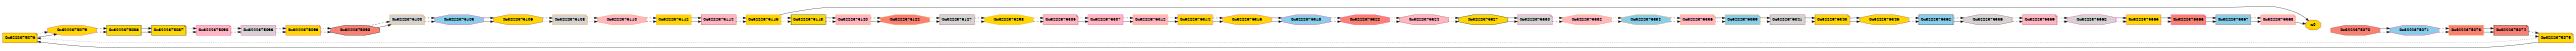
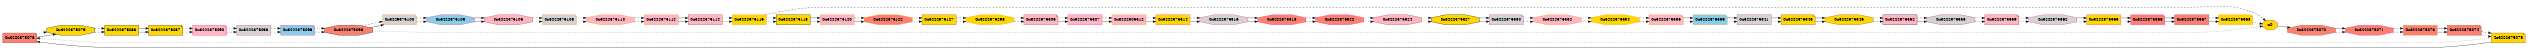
  digraph {
    rankdir=LR
    node [color=brown fillcolor=gold shape=octagon style=filled]
    edge [style=dotted]
-   n1 [label="0x3222375076" shape=note]
-   n7 [color=deeppink label="0x3222375079"]
+   n1 [fillcolor=salmon label="0x3222375076" shape=note]
+   n7 [color=black label="0x3222375079"]
    n8 [color=black label="0x3222375083" shape=box]
    n2 [fillcolor=salmon label="0x3222375070"]
-   n3 [color=deeppink fillcolor=skyblue label="0x3222375071"]
+   n3 [color=deeppink fillcolor=salmon label="0x3222375071"]
    n4 [color=darkorange fillcolor=salmon label="0x3222375073" shape=box]
-   n5 [color=black fillcolor=salmon label="0x3222375074" shape=note]
-   n6 [label="0x3222375075" shape=note]
+   n5 [fillcolor=salmon label="0x3222375074" shape=note]
+   n6 [label="4x3222375075" shape=note]
    n9 [color=black label="0x3222375087" shape=note]
    n10 [color=deeppink fillcolor=lightpink label="0x3222375090" shape=note]
    n11 [color=deeppink fillcolor=lightgrey label="0x3222375093" shape=box]
-   n12 [color=deeppink label="0x3222375096" shape=note]
+   n12 [color=deeppink fillcolor=skyblue label="0x3222375096" shape=note]
    n13 [color=black fillcolor=salmon label="0x3222375098"]
-   n14 [color=darkorange fillcolor=lightgrey label="0x3222375100" shape=note]
+   n14 [color=darkorange fillcolor=lightgrey label="0x3229375100" shape=note]
    n0
    n15 [color=deeppink fillcolor=skyblue label="0x3222375103"]
-   n16 [label="0x3222375106"]
+   n16 [fillcolor=lightpink label="0x3222375106"]
    n17 [color=darkorange fillcolor=lightgrey label="0x3222375108" shape=note]
    n18 [color=darkorange fillcolor=lightpink label="0x3222375110"]
-   n19 [color=darkorange label="0x3222375112" shape=box]
+   n19 [color=darkorange fillcolor=lightpink label="0x3222375112" shape=box]
    n20 [fillcolor=lightpink label="0x3222375114" shape=box]
    n21 [color=darkorange label="0x3222375116" shape=box]
    n22 [color=black label="0x3222375118" shape=box]
    n23 [color=darkorange fillcolor=lightpink label="0x3222375120" shape=box]
    n24 [color=darkorange fillcolor=salmon label="0x3222375122"]
-   n25 [fillcolor=lightgrey label="0x3222375127" shape=box]
+   n25 [label="0x3222375127" shape=box]
    n26 [color=darkorange label="0x3222375298"]
    n27 [fillcolor=lightpink label="0x3222375305" shape=note]
    n28 [color=deeppink fillcolor=lightpink label="0x3222375307" shape=box]
-   n29 [color=darkorange fillcolor=lightpink label="0x3222375312" shape=box]
+   n29 [color=darkorange fillcolor=lightpink label="0x3222305312" shape=box]
    n30 [color=deeppink label="0x3222375314" shape=box]
-   n31 [color=deeppink label="0x3222375316"]
-   n32 [color=deeppink fillcolor=skyblue label="0x3222375318"]
+   n31 [color=deeppink fillcolor=lightgrey label="0x3222375316"]
+   n32 [color=deeppink fillcolor=salmon label="0x3222375318"]
    n33 [color=deeppink fillcolor=salmon label="0x3222375322"]
    n34 [fillcolor=lightpink label="0x3222375324"]
    n35 [color=black label="0x3222375327"]
    n36 [color=deeppink fillcolor=lightgrey label="0x3222375330" shape=note]
    n37 [color=darkorange fillcolor=lightpink label="0x3222375332"]
-   n38 [color=darkorange fillcolor=skyblue label="0x3222375334"]
+   n38 [color=darkorange label="0x3222375334"]
    n39 [color=darkorange fillcolor=lightpink label="0x3222375336" shape=note]
    n40 [color=darkorange fillcolor=skyblue label="0x3222375339" shape=note]
    n41 [fillcolor=lightgrey label="0x3222375341" shape=box]
    n42 [label="0x3222375343" shape=note]
    n43 [label="0x3222375346"]
-   n44 [color=black fillcolor=skyblue label="0x3222375352" shape=box]
+   n44 [color=black fillcolor=lightpink label="0x3222375352" shape=box]
    n45 [fillcolor=lightgrey label="0x3222375356"]
    n46 [fillcolor=lightpink label="0x3222375359" shape=note]
    n47 [color=deeppink fillcolor=lightgrey label="0x3222375362"]
    n48 [color=deeppink label="0x3222375365" shape=box]
    n49 [color=deeppink fillcolor=salmon label="0x3222375366" shape=note]
-   n50 [fillcolor=skyblue label="0x3222375367" shape=box]
-   n51 [color=darkorange fillcolor=lightpink label="0x3222375368" shape=note]
+   n50 [fillcolor=salmon label="0x3222375367" shape=box]
+   n51 [color=darkorange label="0x3222375368" shape=note]
    n1 -> n7 [style=solid]
    n1 -> n7
    n7 -> n8 [style=dashed]
    n7 -> n8 [style=dashed]
    n8 -> n9 [style=solid]
    n8 -> n9 [style=solid]
    n2 -> n3 [style=dashed]
    n2 -> n3 [style=solid]
    n3 -> n4 [style=dashed]
    n3 -> n4 [style=dashed]
    n4 -> n5 [style=solid]
    n4 -> n5 [style=solid]
    n5 -> n6
    n5 -> n6 [style=dashed]
    n6 -> n1 [style=solid]
    n6 -> n1
    n9 -> n10
    n9 -> n10
    n10 -> n11 [style=dashed]
    n10 -> n11
    n11 -> n12
    n11 -> n12 [style=dashed]
    n12 -> n13 [style=dashed]
    n12 -> n13
    n13 -> n14 [style=solid]
    n13 -> n14 [style=dashed]
+   n13 -> n0
    n14 -> n15 [style=dashed]
    n14 -> n15 [style=dashed]
+   n0 -> n2 [style=solid]
    n15 -> n16 [style=solid]
    n15 -> n16 [style=solid]
    n16 -> n17
    n16 -> n17 [style=dashed]
    n17 -> n18
    n17 -> n18
    n18 -> n19 [style=dashed]
    n18 -> n19 [style=dashed]
    n19 -> n20 [style=solid]
    n19 -> n20 [style=solid]
    n20 -> n21 [style=dashed]
    n20 -> n21
-   n21 -> n0 [style=solid]
+   n21 -> n0 [style=dashed]
    n21 -> n22
    n21 -> n22
    n22 -> n23 [style=dashed]
    n22 -> n23 [style=solid]
    n23 -> n24 [style=solid]
    n23 -> n24 [style=dashed]
    n24 -> n25
    n24 -> n25
    n25 -> n26
    n25 -> n26 [style=dashed]
    n26 -> n27 [style=dashed]
    n26 -> n27
    n27 -> n28 [style=solid]
    n27 -> n28
    n28 -> n29 [style=solid]
    n28 -> n29 [style=dashed]
    n29 -> n30 [style=solid]
    n29 -> n30
    n30 -> n31 [style=solid]
    n30 -> n31 [style=dashed]
    n31 -> n32 [style=solid]
    n31 -> n32 [style=solid]
    n32 -> n33 [style=dashed]
    n32 -> n33 [style=dashed]
    n33 -> n34
    n33 -> n34
    n34 -> n35
    n34 -> n35
    n35 -> n36 [style=solid]
    n35 -> n36 [style=solid]
    n36 -> n37 [style=dashed]
    n36 -> n37
    n37 -> n38
    n37 -> n38
    n38 -> n39 [style=dashed]
    n38 -> n39 [style=dashed]
    n39 -> n40
    n39 -> n40 [style=solid]
    n40 -> n41
    n40 -> n41 [style=solid]
    n41 -> n42
    n41 -> n42 [style=solid]
    n42 -> n43 [style=solid]
    n42 -> n43 [style=solid]
    n43 -> n44 [style=dashed]
    n43 -> n44
    n44 -> n45 [style=solid]
    n44 -> n45 [style=dashed]
    n45 -> n46 [style=dashed]
    n45 -> n46
    n46 -> n47
    n46 -> n47
    n47 -> n48
    n47 -> n48 [style=solid]
    n48 -> n49
    n48 -> n49 [style=solid]
    n49 -> n50 [style=solid]
    n49 -> n50 [style=solid]
    n50 -> n51 [style=solid]
    n50 -> n51 [style=dashed]
-   n51 -> n0 [style=solid]
+   n51 -> n0
  }
